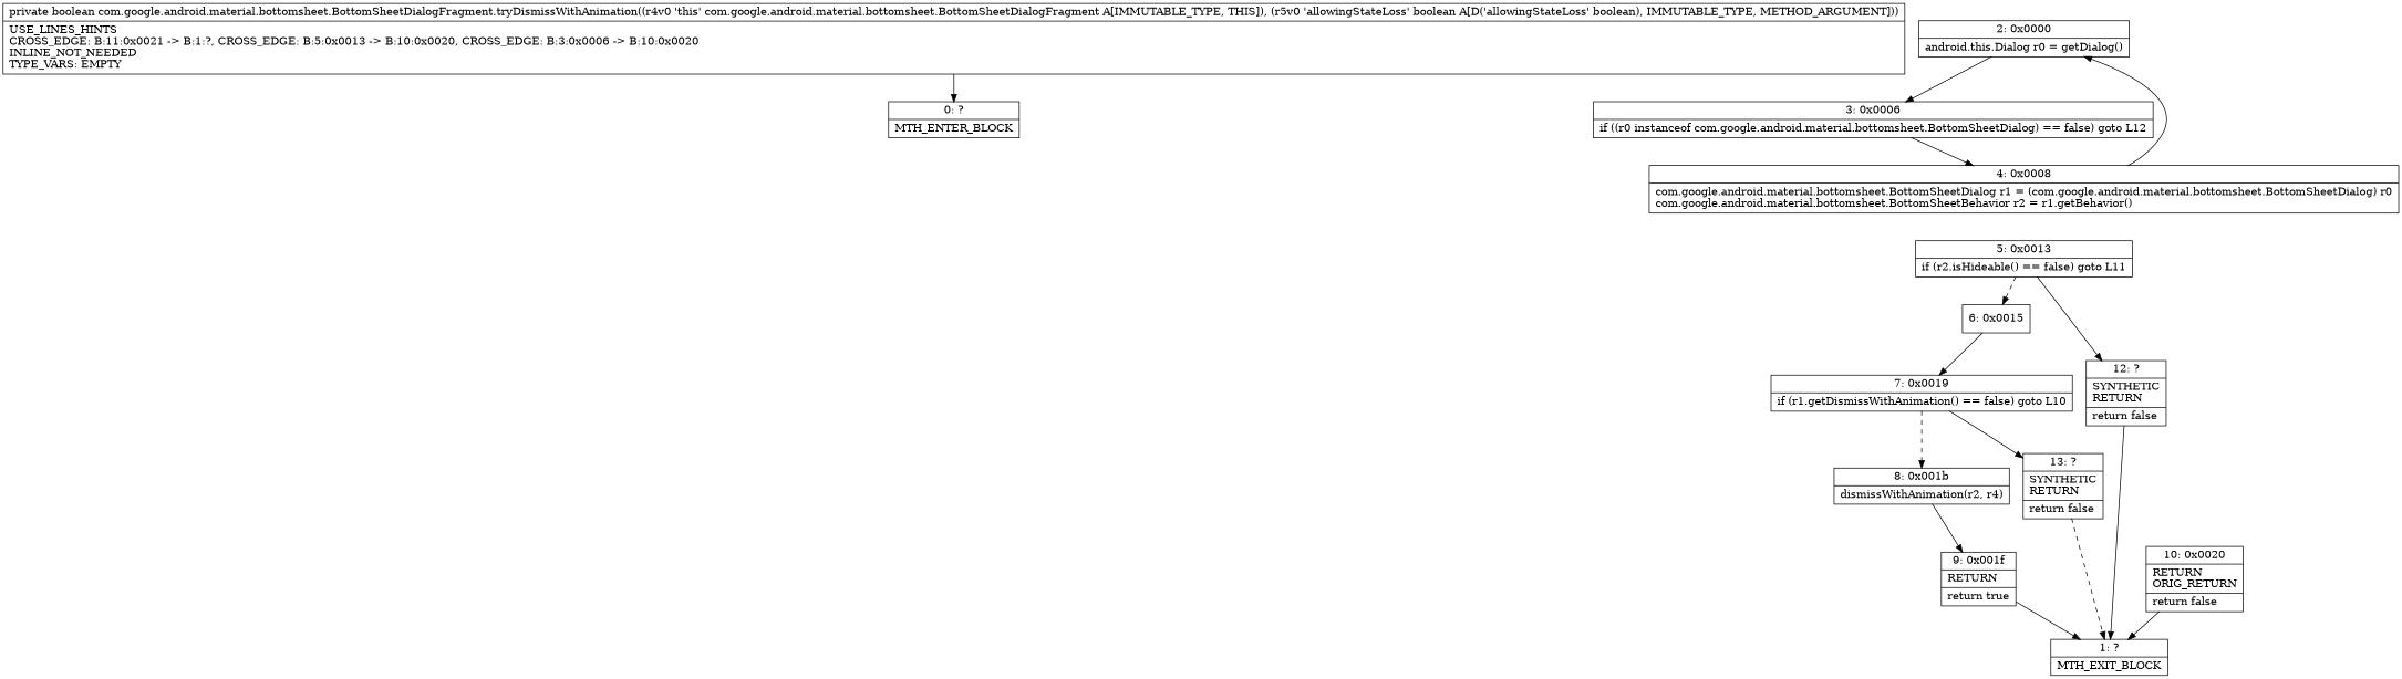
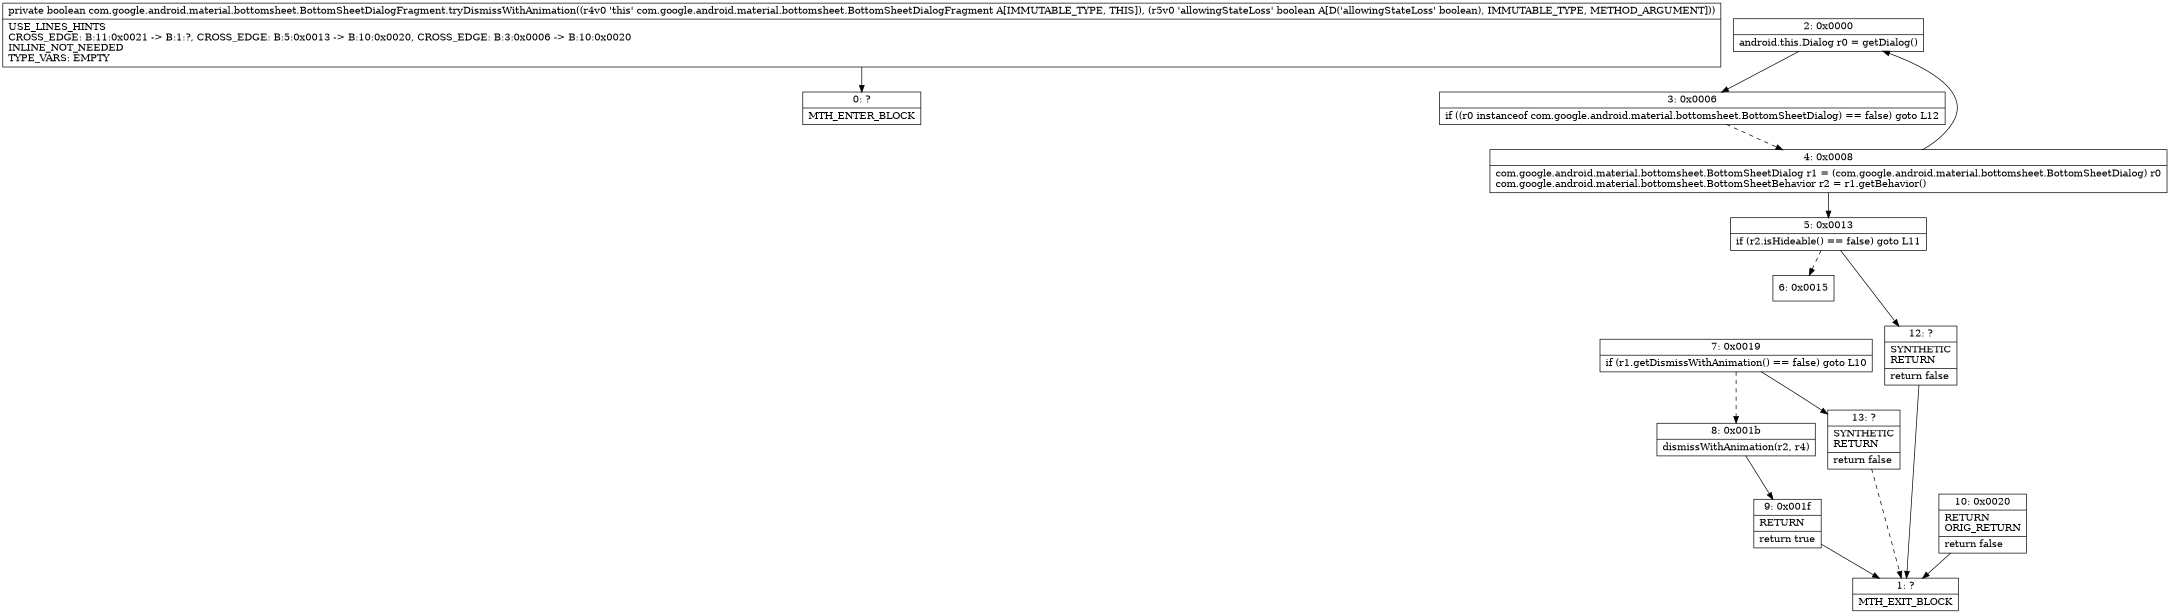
  digraph {
    node [shape=record]
    n1 [label="{0\:\ ?|MTH_ENTER_BLOCK\l}"]
    n2 [label="{2\:\ 0x0000|android.this.Dialog r0 = getDialog()\l}"]
    n3 [label="{3\:\ 0x0006|if ((r0 instanceof com.google.android.material.bottomsheet.BottomSheetDialog) == false) goto L12\l}"]
    n4 [label="{4\:\ 0x0008|com.google.android.material.bottomsheet.BottomSheetDialog r1 = (com.google.android.material.bottomsheet.BottomSheetDialog) r0\lcom.google.android.material.bottomsheet.BottomSheetBehavior r2 = r1.getBehavior()\l}"]
    n5 [label="{5\:\ 0x0013|if (r2.isHideable() == false) goto L11\l}"]
    n6 [label="{10\:\ 0x0020|RETURN\lORIG_RETURN\l|return false\l}"]
    n7 [label="{1\:\ ?|MTH_EXIT_BLOCK\l}"]
    n8 [label="{6\:\ 0x0015}"]
    n9 [label="{12\:\ ?|SYNTHETIC\lRETURN\l|return false\l}"]
    n10 [label="{7\:\ 0x0019|if (r1.getDismissWithAnimation() == false) goto L10\l}"]
    n11 [label="{8\:\ 0x001b|dismissWithAnimation(r2, r4)\l}"]
    n12 [label="{13\:\ ?|SYNTHETIC\lRETURN\l|return false\l}"]
    n13 [label="{9\:\ 0x001f|RETURN\l|return true\l}"]
    n14 [label="{private boolean com.google.android.material.bottomsheet.BottomSheetDialogFragment.tryDismissWithAnimation((r4v0 'this' com.google.android.material.bottomsheet.BottomSheetDialogFragment A[IMMUTABLE_TYPE, THIS]), (r5v0 'allowingStateLoss' boolean A[D('allowingStateLoss' boolean), IMMUTABLE_TYPE, METHOD_ARGUMENT]))  | USE_LINES_HINTS\lCROSS_EDGE: B:11:0x0021 \-\> B:1:?, CROSS_EDGE: B:5:0x0013 \-\> B:10:0x0020, CROSS_EDGE: B:3:0x0006 \-\> B:10:0x0020\lINLINE_NOT_NEEDED\lTYPE_VARS: EMPTY\l}"]
    n2 -> n3
-   n3 -> n4 [style=solid]
+   n3 -> n4 [style=dashed]
    n4 -> n2
+   n4 -> n5
    n5 -> n8 [style=dashed]
    n5 -> n9
    n6 -> n7
-   n8 -> n10
    n9 -> n7
    n10 -> n11 [style=dashed]
    n10 -> n12
    n11 -> n13
    n12 -> n7 [style=dashed]
    n13 -> n7
    n14 -> n1
  }
